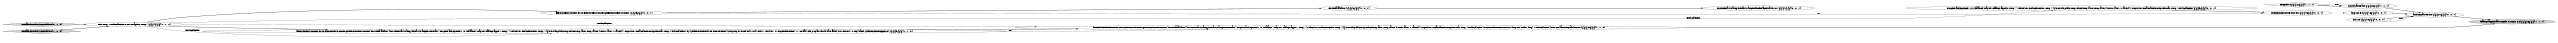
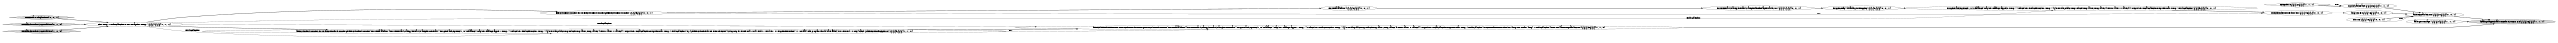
  digraph {
    rankdir=LR
    node [fillcolor=white shape=ellipse style=filled]
    edge [style=bold]
    n1 [label="e.printStackTrace()@@@23@@@['1', '1', '1']"]
    n2 [label="assertEquals(55,sum)@@@20@@@['0', '0', '1']"]
+   n3 [label="fail(e.getMessage())@@@24@@@['1', '1', '1']"]
    n4 [fillcolor=lightgray label="{FailingMapper3.failuresBeforeSuccess = 3}@@@26@@@['1', '1', '1']"]
    n5 [label="env.setRestartStrategy(RestartStrategies.fixedDelayRestart(5,100))@@@7@@@['0', '0', '1']"]
+   n6 [label="env.getConfig().disableSysoutLogging()@@@8@@@['0', '0', '1']"]
    n7 [label="env.generateSequence(1,10).rebalance().map(new FailingMapper3<Long>()).reduce(new ReduceFunction<Long>(){@Override public Long reduce(Long value1,Long value2){return value1 + value2}}).output(new LocalCollectionOutputFormat<Long>(resultCollection))@@@9@@@['0', '0', '1']"]
    n8 [label="Exception e@@@22@@@['1', '1', '1']" shape=diamond]
    n9 [label="sum += l@@@18@@@['0', '0', '1']"]
    n10 [label="long sum = 0@@@16@@@['0', '0', '1']"]
+   n11 [fillcolor=lightgray label="testRestartMultipleTimes['0', '0', '1']" shape=diamond]
    n12 [label="List<Long> resultCollection = new ArrayList<Long>()@@@4@@@['1', '1', '1']"]
    n13 [label="ExecutionEnvironment env = ExecutionEnvironment.getExecutionEnvironment()@@@5@@@['0', '0', '1']"]
    n14 [label="{ExecutionEnvironment env = ExecutionEnvironment.getExecutionEnvironment()env.setParallelism(4)env.setRestartStrategy(RestartStrategies.noRestart())env.generateSequence(1,10).rebalance().map(new FailingMapper1<Long>()).reduce(new ReduceFunction<Long>(){@Override public Long reduce(Long value1,Long value2){return value1 + value2}}).output(new LocalCollectionOutputFormat<Long>(resultCollection))executeAndRunAssertions(env)long sum = 0for (long l : resultCollection){sum += l}assertEquals(55,sum)}@@@23@@@['1', '1', '0']"]
    n15 [label="{ExecutionEnvironment env = ExecutionEnvironment.getExecutionEnvironment()env.setParallelism(4)env.setRestartStrategy(RestartStrategies.noRestart())env.generateSequence(1,10).rebalance().map(new FailingMapper1<Long>()).reduce(new ReduceFunction<Long>(){@Override public Long reduce(Long value1,Long value2){return value1 + value2}}).output(new LocalCollectionOutputFormat<Long>(resultCollection))try {JobExecutionResult res = env.execute()String msg = res == null? \"null result\": \"result in \" + res.getNetRuntime() + \" ms\"fail(\"The program should have failed, but returned \" + msg)}catch (JobExecutionException e) }@@@5@@@['1', '1', '0']"]
    n16 [label="executeAndRunAssertions(env)@@@15@@@['0', '0', '1']"]
    n17 [fillcolor=lightgray label="testFailedRunThenSuccessfulRun['0', '1', '0']" shape=diamond]
    n18 [label="env.setParallelism(4)@@@6@@@['0', '0', '1']"]
    n19 [fillcolor=lightgray label="testFailedRunThenSuccessfulRun['1', '0', '0']" shape=diamond]
    n1 -> n2
    n2 -> n4
+   n3 -> n4
+   n5 -> n6
+   n6 -> n7
    n7 -> n16
    n8 -> n1
    n8 -> n1 [label=true style=dotted]
    n9 -> n2
    n9 -> n2 [label=sum style=solid]
    n10 -> n2
+   n11 -> n12
    n12 -> n7 [label=resultCollection style=solid]
    n12 -> n13
    n12 -> n14 [label=resultCollection style=solid]
    n12 -> n15 [label=resultCollection style=solid]
    n12 -> n15
    n13 -> n16 [label=env style=solid]
    n13 -> n18
    n14 -> n4
    n15 -> n14
    n15 -> n14 [label=env style=solid]
    n16 -> n10 [style=dotted]
    n17 -> n12
    n18 -> n5
    n19 -> n12
  }
